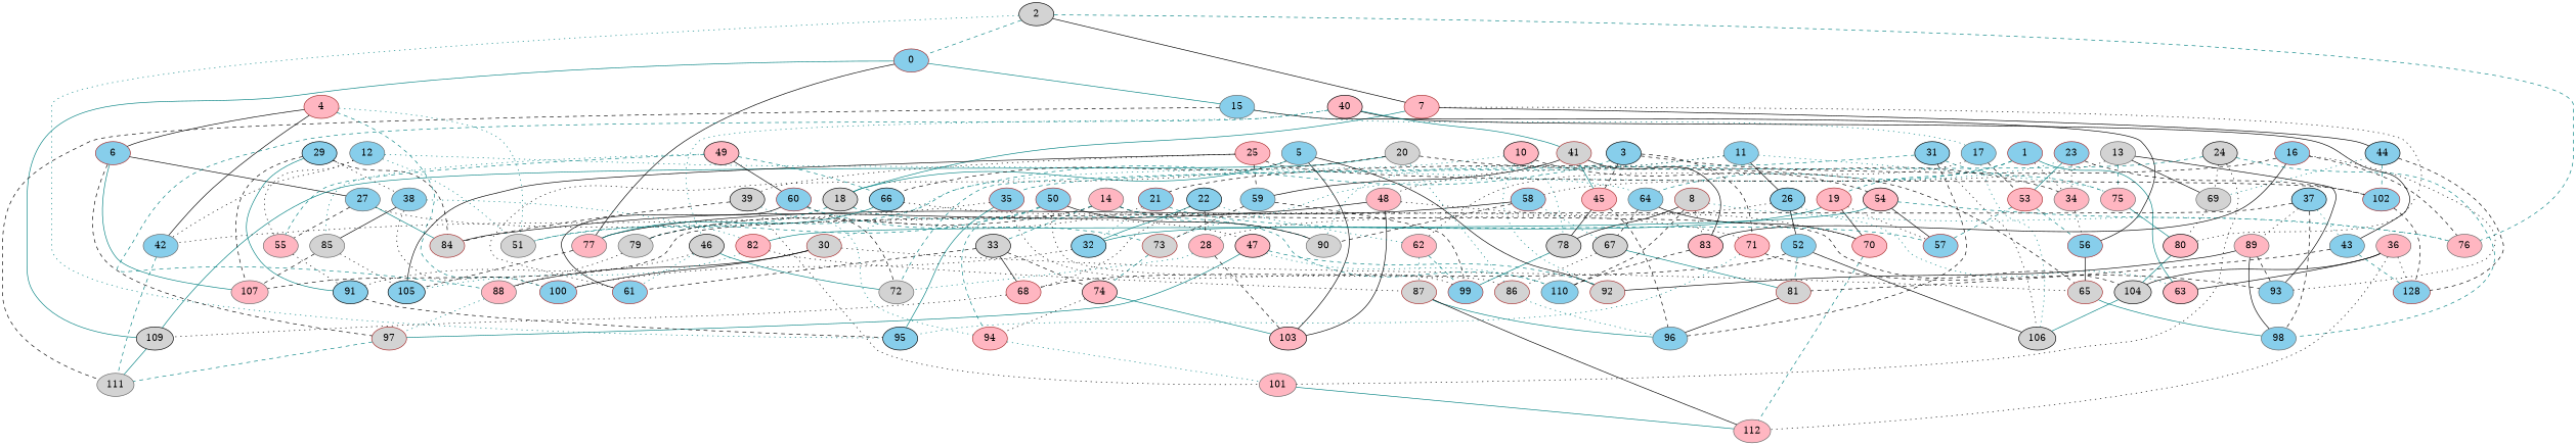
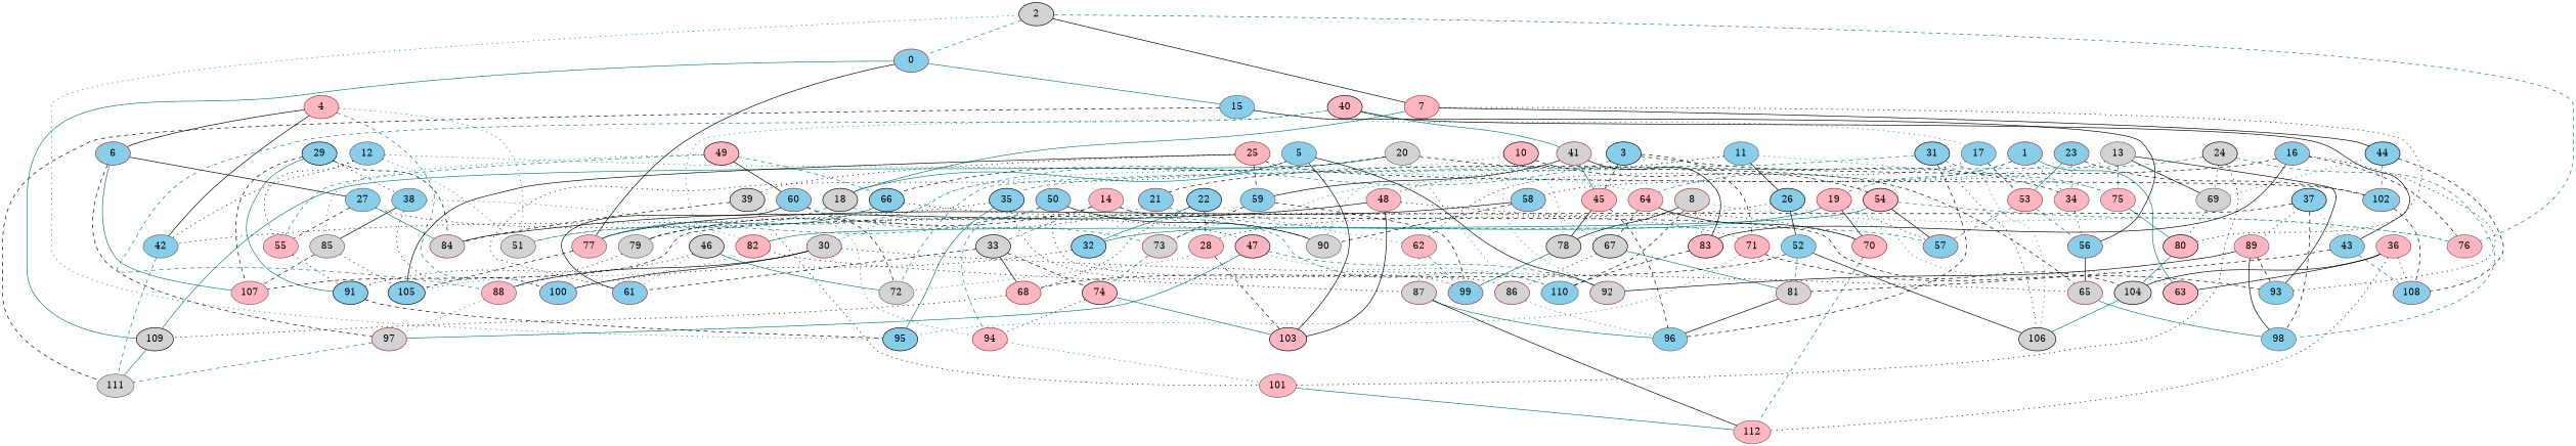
  graph {
    node [color=gray40 fillcolor=skyblue style=filled]
    edge [color=black style=dashed]
    1 [color=brown]
    19 [color=brown fillcolor=lightpink]
    34 [fillcolor=lightpink]
    63 [color=black fillcolor=lightpink]
-   64
+   64 [fillcolor=lightpink]
    32 [color=black]
    57 [color=brown]
    70 [color=brown fillcolor=lightpink]
    56 [color=brown]
    67 [color=black fillcolor=lightgrey]
    2 [color=black fillcolor=lightgrey]
    7 [color=brown fillcolor=lightpink]
    n13 [color=brown label=0]
    76 [fillcolor=lightpink]
    95 [color=black]
    18 [color=black fillcolor=lightgrey]
    44 [color=black]
    80 [color=black fillcolor=lightpink]
    15
    77 [fillcolor=lightpink]
    109 [color=black fillcolor=lightgrey]
    3 [color=black]
    45 [color=brown fillcolor=lightpink]
    71 [color=brown fillcolor=lightpink]
    79 [fillcolor=lightgrey]
    78 [color=black fillcolor=lightgrey]
    96
    93
    88 [fillcolor=lightpink]
    4 [color=brown fillcolor=lightpink]
    6 [color=brown]
    42
    51 [fillcolor=lightgrey]
    100 [color=brown]
    27
    97 [color=brown fillcolor=lightgrey]
    107 [fillcolor=lightpink]
    111 [fillcolor=lightgrey]
    5
    61 [color=brown]
    92 [color=brown fillcolor=lightgrey]
    103 [color=black fillcolor=lightpink]
    110
    55 [fillcolor=lightpink]
    47 [color=black fillcolor=lightpink]
    84 [color=brown fillcolor=lightgrey]
    69 [fillcolor=lightgrey]
    102 [color=brown]
-   108 [color=brown label=128]
+   108 [color=brown]
    104 [color=black fillcolor=lightgrey]
    8 [color=brown fillcolor=lightgrey]
    83 [color=black fillcolor=lightpink]
    99 [color=brown]
    17
    105 [color=black]
    10 [color=black fillcolor=lightpink]
    30 [color=brown fillcolor=lightgrey]
    54 [color=black fillcolor=lightpink]
    65 [color=brown fillcolor=lightgrey]
    82 [color=brown fillcolor=lightpink]
    26 [color=black]
    11
    48 [fillcolor=lightpink]
    75 [fillcolor=lightpink]
    90 [fillcolor=lightgrey]
    28 [fillcolor=lightpink]
    52
    12
    91 [color=black]
    13 [fillcolor=lightgrey]
    58 [color=brown]
    14 [fillcolor=lightpink]
    33 [color=black fillcolor=lightgrey]
    68 [color=brown fillcolor=lightpink]
    74 [color=black fillcolor=lightpink]
    106 [color=black fillcolor=lightgrey]
    53 [color=brown fillcolor=lightpink]
    62 [fillcolor=lightpink]
    16 [color=brown]
    21 [color=brown]
    87 [color=brown fillcolor=lightgrey]
    112 [fillcolor=lightpink]
    20 [fillcolor=lightgrey]
    66 [color=black]
    86 [color=brown fillcolor=lightgrey]
    98
    22 [color=black]
    72 [fillcolor=lightgrey]
    23 [color=brown]
    73 [color=brown fillcolor=lightgrey]
    24 [color=black fillcolor=lightgrey]
-   35 [color=brown]
+   35 [color=black]
    101 [fillcolor=lightpink]
    25 [color=brown fillcolor=lightpink]
    39 [color=black fillcolor=lightgrey]
    59
    94 [color=brown fillcolor=lightpink]
    81 [color=brown fillcolor=lightgrey]
    29 [color=black]
    38
    85 [fillcolor=lightgrey]
    31 [color=black]
    36 [fillcolor=lightpink]
    37 [color=black]
    43
    89 [fillcolor=lightpink]
    40 [color=black fillcolor=lightpink]
    41 [color=brown fillcolor=lightgrey]
    46 [color=black fillcolor=lightgrey]
    49 [color=black fillcolor=lightpink]
    60 [color=brown]
    50 [color=brown]
    1 -- 19 [color=teal]
    1 -- 34 [style=dotted]
    1 -- 63 [color=teal style=solid]
    1 -- 64 [color=teal]
    19 -- 32 [color=teal style=solid]
    19 -- 57 [style=dotted]
    19 -- 70 [style=solid]
    34 -- 56 [style=dotted]
    64 -- 70 [style=solid]
    64 -- 67
    32 -- 100 [style=dotted]
    70 -- 112 [color=teal]
    56 -- 65 [style=solid]
    67 -- 86 [style=dotted]
    67 -- 81 [color=teal style=solid]
    2 -- 7 [style=solid]
    2 -- n13 [color=teal]
    2 -- 76 [color=teal]
    2 -- 95 [color=teal style=dotted]
    7 -- 18 [color=teal style=solid]
    7 -- 44 [style=solid]
    7 -- 80 [style=dotted]
    n13 -- 15 [color=teal style=solid]
    n13 -- 77 [style=solid]
    n13 -- 109 [color=teal style=solid]
    18 -- 51 [color=teal]
    18 -- 110 [color=teal]
    44 -- 69 [color=teal style=dotted]
    44 -- 102 [color=teal]
    44 -- 108
    80 -- 104 [color=teal style=solid]
    15 -- 56 [style=solid]
    15 -- 111
    15 -- 17 [color=teal style=dotted]
    77 -- 105
    109 -- 111 [color=teal style=solid]
    3 -- 34
    3 -- 45
    3 -- 71
    3 -- 79 [color=teal]
    45 -- 78 [style=solid]
    45 -- 96
    71 -- 95 [color=teal style=dotted]
    71 -- 93
    79 -- 88 [style=dotted]
    78 -- 99 [color=teal style=solid]
    88 -- 97 [color=teal style=dotted]
    4 -- 6 [style=solid]
    4 -- 42 [style=solid]
    4 -- 51 [color=teal style=dotted]
    4 -- 100 [color=teal]
    6 -- 27 [style=solid]
    6 -- 97
    6 -- 107 [color=teal style=solid]
    42 -- 111 [color=teal]
    27 -- 55
    27 -- 47 [style=dotted]
    27 -- 84 [color=teal style=solid]
    97 -- 111 [color=teal]
    5 -- 18 [color=teal style=solid]
    5 -- 61 [style=dotted]
    5 -- 92 [style=solid]
    5 -- 103 [style=solid]
    55 -- 91 [style=dotted]
    47 -- 97 [color=teal style=solid]
    47 -- 92 [color=teal]
    47 -- 110 [color=teal style=dotted]
    69 -- 80 [style=dotted]
    102 -- 108
    104 -- 106 [color=teal style=solid]
    8 -- 76 [color=teal style=dotted]
    8 -- 78 [style=solid]
    8 -- 110
    8 -- 83 [style=dotted]
    83 -- 110
    17 -- 106 [color=teal style=dotted]
    17 -- 53
    17 -- 62 [style=dotted]
    10 -- 78 [color=teal style=dotted]
    10 -- 92 [color=teal style=dotted]
    10 -- 30 [color=teal style=dotted]
    10 -- 54
    30 -- 88 [style=solid]
    30 -- 100 [style=solid]
    30 -- 65 [style=dotted]
    54 -- 57 [style=solid]
    54 -- 76 [color=teal]
    54 -- 82 [color=teal style=solid]
    65 -- 98 [color=teal style=solid]
    82 -- 105 [color=teal style=dotted]
    82 -- 87 [style=dotted]
    26 -- 63 [color=teal style=dotted]
    26 -- 28 [style=dotted]
    26 -- 52 [style=solid]
    11 -- 26 [style=solid]
    11 -- 48 [style=dotted]
    11 -- 75 [color=teal style=dotted]
    11 -- 90 [color=teal style=dotted]
    48 -- 70 [style=dotted]
    48 -- 103 [style=solid]
    48 -- 84 [style=solid]
    75 -- 80 [color=teal style=solid]
    28 -- 103
    28 -- 72 [color=teal style=dotted]
    52 -- 68
    52 -- 106 [style=solid]
    52 -- 81 [color=teal]
    12 -- 64 [color=teal style=dotted]
    12 -- 42 [style=dotted]
    12 -- 51 [color=teal style=dotted]
    12 -- 55 [style=dotted]
    91 -- 95
    13 -- 93 [style=solid]
    13 -- 69 [style=solid]
    13 -- 75 [color=teal]
    13 -- 58 [style=dotted]
    58 -- 67 [color=teal style=dotted]
    58 -- 77 [style=solid]
    58 -- 90
    14 -- 79
    14 -- 104
    14 -- 90 [color=teal]
    14 -- 33 [color=teal]
    33 -- 61
    33 -- 68 [style=solid]
    33 -- 74
    68 -- 109 [style=dotted]
    74 -- 103 [color=teal style=solid]
    74 -- 94 [style=dotted]
    53 -- 57 [color=teal]
    53 -- 56 [color=teal]
    62 -- 99 [color=teal]
    62 -- 87 [color=teal style=dotted]
    16 -- 76
    16 -- 93 [style=dotted]
    16 -- 83 [style=solid]
    16 -- 21
    21 -- 32 [color=teal style=dotted]
    21 -- 57 [color=teal]
    21 -- 79 [style=dotted]
    87 -- 96 [color=teal style=solid]
    87 -- 112 [style=solid]
    20 -- 109 [color=teal style=solid]
    20 -- 65
    20 -- 66
    20 -- 86 [color=teal style=dotted]
    66 -- 77 [color=teal style=solid]
    66 -- 71 [style=dotted]
    86 -- 96 [color=teal style=dotted]
    22 -- 32 [color=teal style=solid]
    22 -- 28
    22 -- 68 [style=dotted]
    22 -- 62 [color=teal style=dotted]
    23 -- 34 [style=dotted]
    23 -- 102
    23 -- 53 [color=teal style=solid]
    23 -- 73 [color=teal style=dotted]
    73 -- 74 [color=teal]
    24 -- 69 [style=dotted]
    24 -- 98 [color=teal]
    24 -- 35 [color=teal]
    24 -- 101 [style=dotted]
    35 -- 95 [color=teal style=solid]
    35 -- 42 [style=dotted]
    35 -- 99 [style=dotted]
    101 -- 112 [color=teal style=solid]
    25 -- 102
    25 -- 105 [style=solid]
    25 -- 39 [style=dotted]
    25 -- 59
    39 -- 84
    39 -- 101 [style=dotted]
    39 -- 94 [color=teal style=dotted]
    59 -- 99
    59 -- 73
    94 -- 101 [color=teal style=dotted]
    81 -- 96 [style=solid]
    29 -- 107
    29 -- 84
    29 -- 91 [color=teal style=solid]
    29 -- 38 [style=dotted]
    38 -- 100 [style=dotted]
    38 -- 82 [color=teal style=dotted]
    38 -- 85 [style=solid]
    85 -- 107
    85 -- 105 [style=dotted]
    31 -- 96
    31 -- 75 [color=teal]
    31 -- 106 [style=dotted]
    31 -- 72 [color=teal]
    36 -- 63 [style=solid]
    36 -- 108 [style=dotted]
    36 -- 104 [style=solid]
    36 -- 112 [style=dotted]
    37 -- 107
    37 -- 98
    37 -- 43 [color=teal style=dotted]
    37 -- 89 [style=dotted]
    43 -- 108 [color=teal]
    43 -- 81
    89 -- 93
    89 -- 92 [style=solid]
    89 -- 98 [style=solid]
    40 -- 88 [color=teal]
    40 -- 43 [style=solid]
    40 -- 41 [color=teal style=solid]
    40 -- 46 [color=teal style=dotted]
    41 -- 45 [color=teal style=solid]
    41 -- 83 [style=solid]
    41 -- 59 [style=solid]
    46 -- 61 [color=teal style=dotted]
    46 -- 91 [style=dotted]
    46 -- 72 [color=teal style=solid]
    49 -- 55 [color=teal]
    49 -- 66 [color=teal]
    49 -- 85 [color=teal style=dotted]
    49 -- 60 [style=solid]
    60 -- 61 [style=solid]
    60 -- 72
    60 -- 73 [color=teal]
    50 -- 51 [color=teal]
    50 -- 90 [style=solid]
    50 -- 86 [style=dotted]
    50 -- 94 [color=teal]
  }
